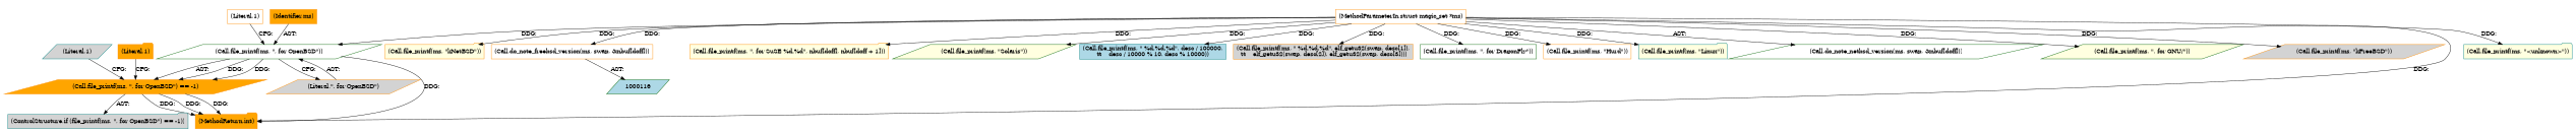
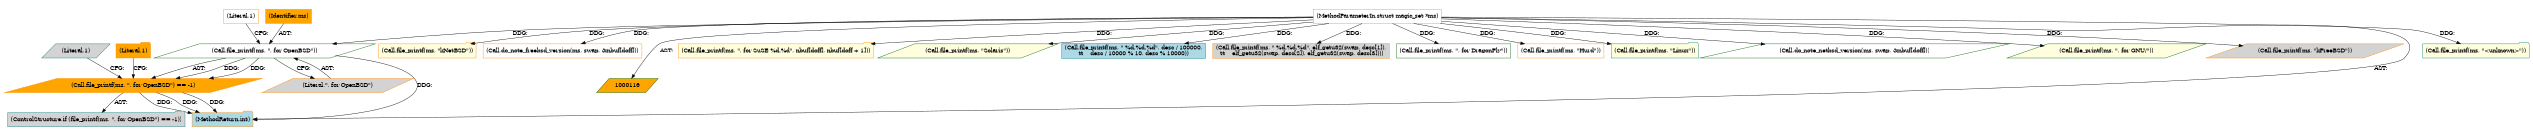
  digraph {
    node [color=darkorange fillcolor=white shape=parallelogram style=filled]
    n1 [color=darkgreen label="(Call,file_printf(ms, \", for OpenBSD\"))"]
    n2 [fillcolor=orange label="(Call,file_printf(ms, \", for OpenBSD\") == -1)"]
    n3 [fillcolor=lightgrey label="(Literal,\", for OpenBSD\")"]
-   n4 [fillcolor=orange label="(MethodReturn,int)" shape=folder]
+   n4 [fillcolor=lightblue label="(MethodReturn,int)" shape=folder]
    n5 [color=teal fillcolor=lightgrey label="(ControlStructure,if (file_printf(ms, \", for OpenBSD\") == -1))" shape=folder]
    n6 [label="(MethodParameterIn,struct magic_set *ms)" shape=box]
    n7 [color=teal fillcolor=lightyellow label="(Call,file_printf(ms, \"<unknown>\"))" shape=folder]
    n8 [fillcolor=lightyellow label="(Call,file_printf(ms, \"kNetBSD\"))" shape=folder]
    n9 [label="(Call,do_note_freebsd_version(ms, swap, &nbuf[doff]))" shape=box]
    n10 [fillcolor=lightyellow label="(Call,file_printf(ms, \", for SuSE %d.%d\", nbuf[doff], nbuf[doff + 1]))" shape=folder]
    n11 [color=darkgreen fillcolor=lightyellow label="(Call,file_printf(ms, \"Solaris\"))"]
    n12 [color=teal fillcolor=lightblue label="(Call,file_printf(ms, \" %d.%d.%d\", desc / 100000,\n\t\t    desc / 10000 % 10, desc % 10000))" shape=box]
    n13 [fillcolor=lightgrey label="(Call,file_printf(ms, \" %d.%d.%d\", elf_getu32(swap, desc[1]),\n \t\t    elf_getu32(swap, desc[2]), elf_getu32(swap, desc[3])))" shape=box]
    n14 [color=darkgreen label="(Call,file_printf(ms, \", for DragonFly\"))" shape=box]
    n15 [label="(Call,file_printf(ms, \"Hurd\"))" shape=box]
    n16 [color=teal fillcolor=lightyellow label="(Call,file_printf(ms, \"Linux\"))" shape=folder]
    n17 [color=darkgreen label="(Call,do_note_netbsd_version(ms, swap, &nbuf[doff]))"]
    n18 [color=darkgreen fillcolor=lightyellow label="(Call,file_printf(ms, \", for GNU/\"))"]
    n19 [fillcolor=lightgrey label="(Call,file_printf(ms, \"kFreeBSD\"))"]
-   1000116 [color=darkgreen fillcolor=lightblue]
+   1000116 [color=darkgreen fillcolor=orange]
    n21 [label="(Literal,1)" shape=box]
    n22 [fillcolor=orange label="(Identifier,ms)" shape=box]
    n23 [color=teal fillcolor=lightgrey label="(Literal,1)"]
    n24 [fillcolor=orange label="(Literal,1)" shape=folder]
    n1 -> n2 [label="AST: "]
    n1 -> n2 [label="DDG: "]
    n1 -> n2 [label="DDG: "]
    n1 -> n3 [label="CFG: "]
    n1 -> n4 [label="DDG: "]
    n2 -> n4 [label="DDG: "]
    n2 -> n4 [label="DDG: "]
    n2 -> n4 [label="DDG: "]
    n2 -> n5 [label="AST: "]
    n3 -> n1 [label="AST: "]
    n6 -> n1 [label="DDG: "]
-   n6 -> n4 [label="DDG: "]
+   n6 -> n4 [label="AST: "]
    n6 -> n7 [label="DDG: "]
    n6 -> n8 [label="DDG: "]
    n6 -> n9 [label="DDG: "]
    n6 -> n10 [label="DDG: "]
    n6 -> n11 [label="DDG: "]
    n6 -> n12 [label="DDG: "]
    n6 -> n13 [label="DDG: "]
    n6 -> n14 [label="DDG: "]
    n6 -> n15 [label="DDG: "]
    n6 -> n16 [label="DDG: "]
-   n6 -> n17 [label="AST: "]
+   n6 -> n17 [label="DDG: "]
    n6 -> n18 [label="DDG: "]
    n6 -> n19 [label="DDG: "]
-   n9 -> 1000116 [label="AST: "]
+   n6 -> 1000116 [label="AST: "]
    n21 -> n1 [label="CFG: "]
    n22 -> n1 [label="AST: "]
    n23 -> n2 [label="CFG: "]
    n24 -> n2 [label="CFG: "]
  }
